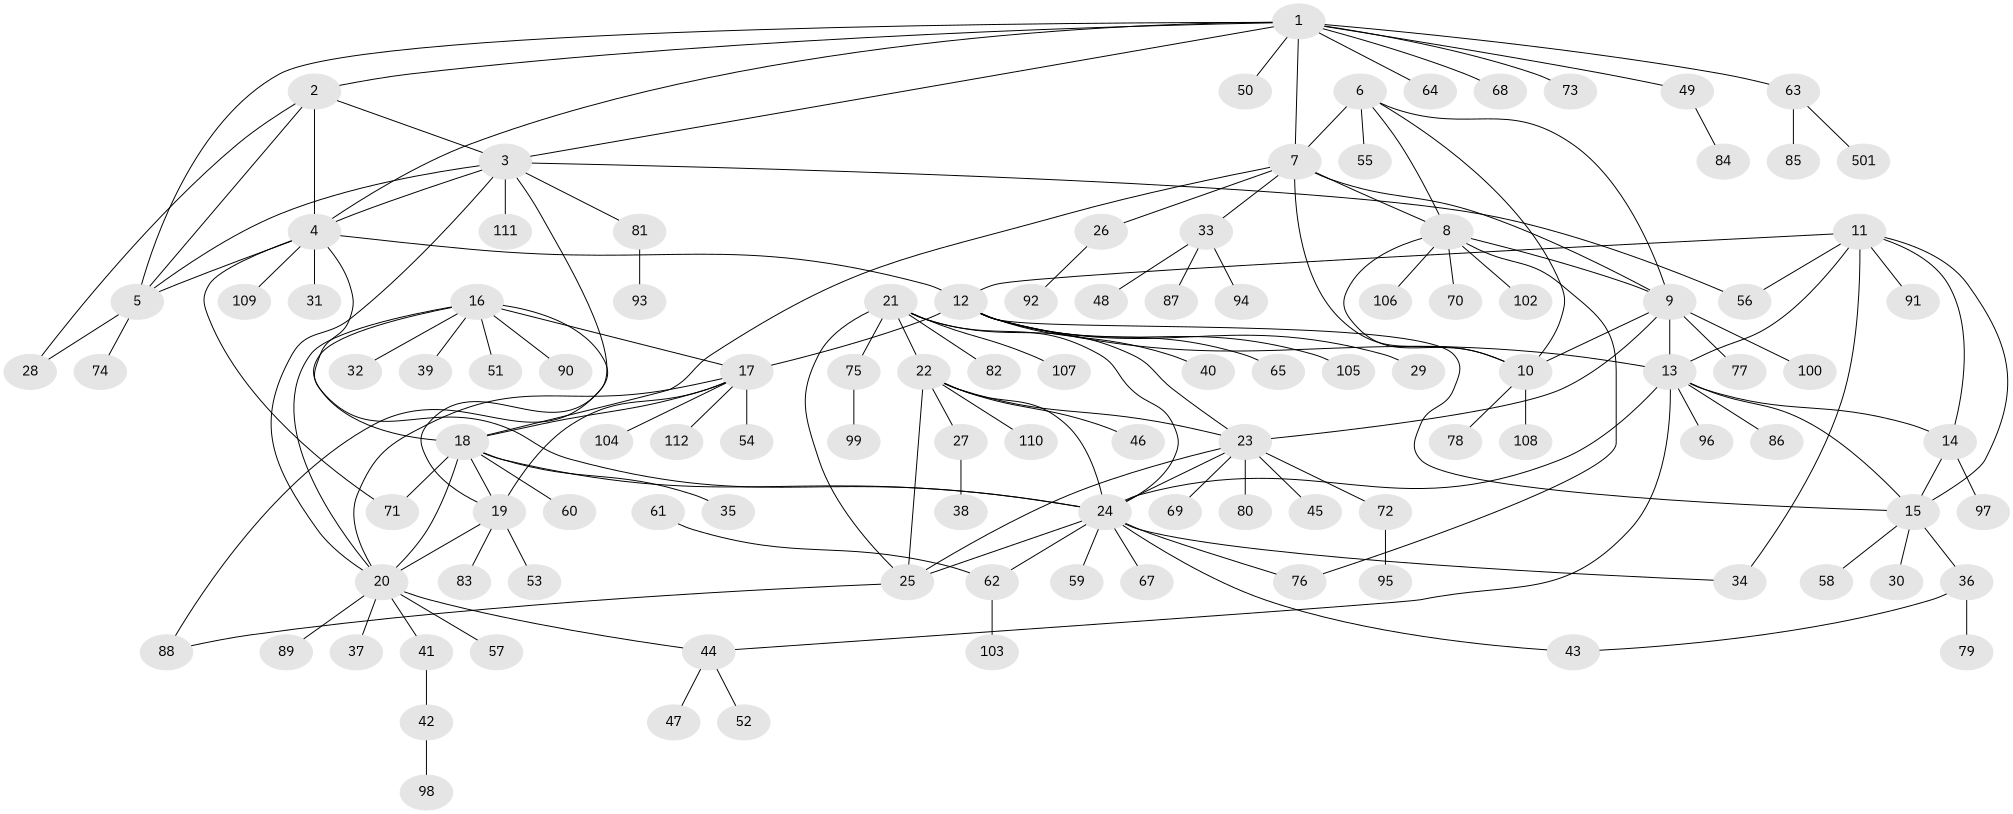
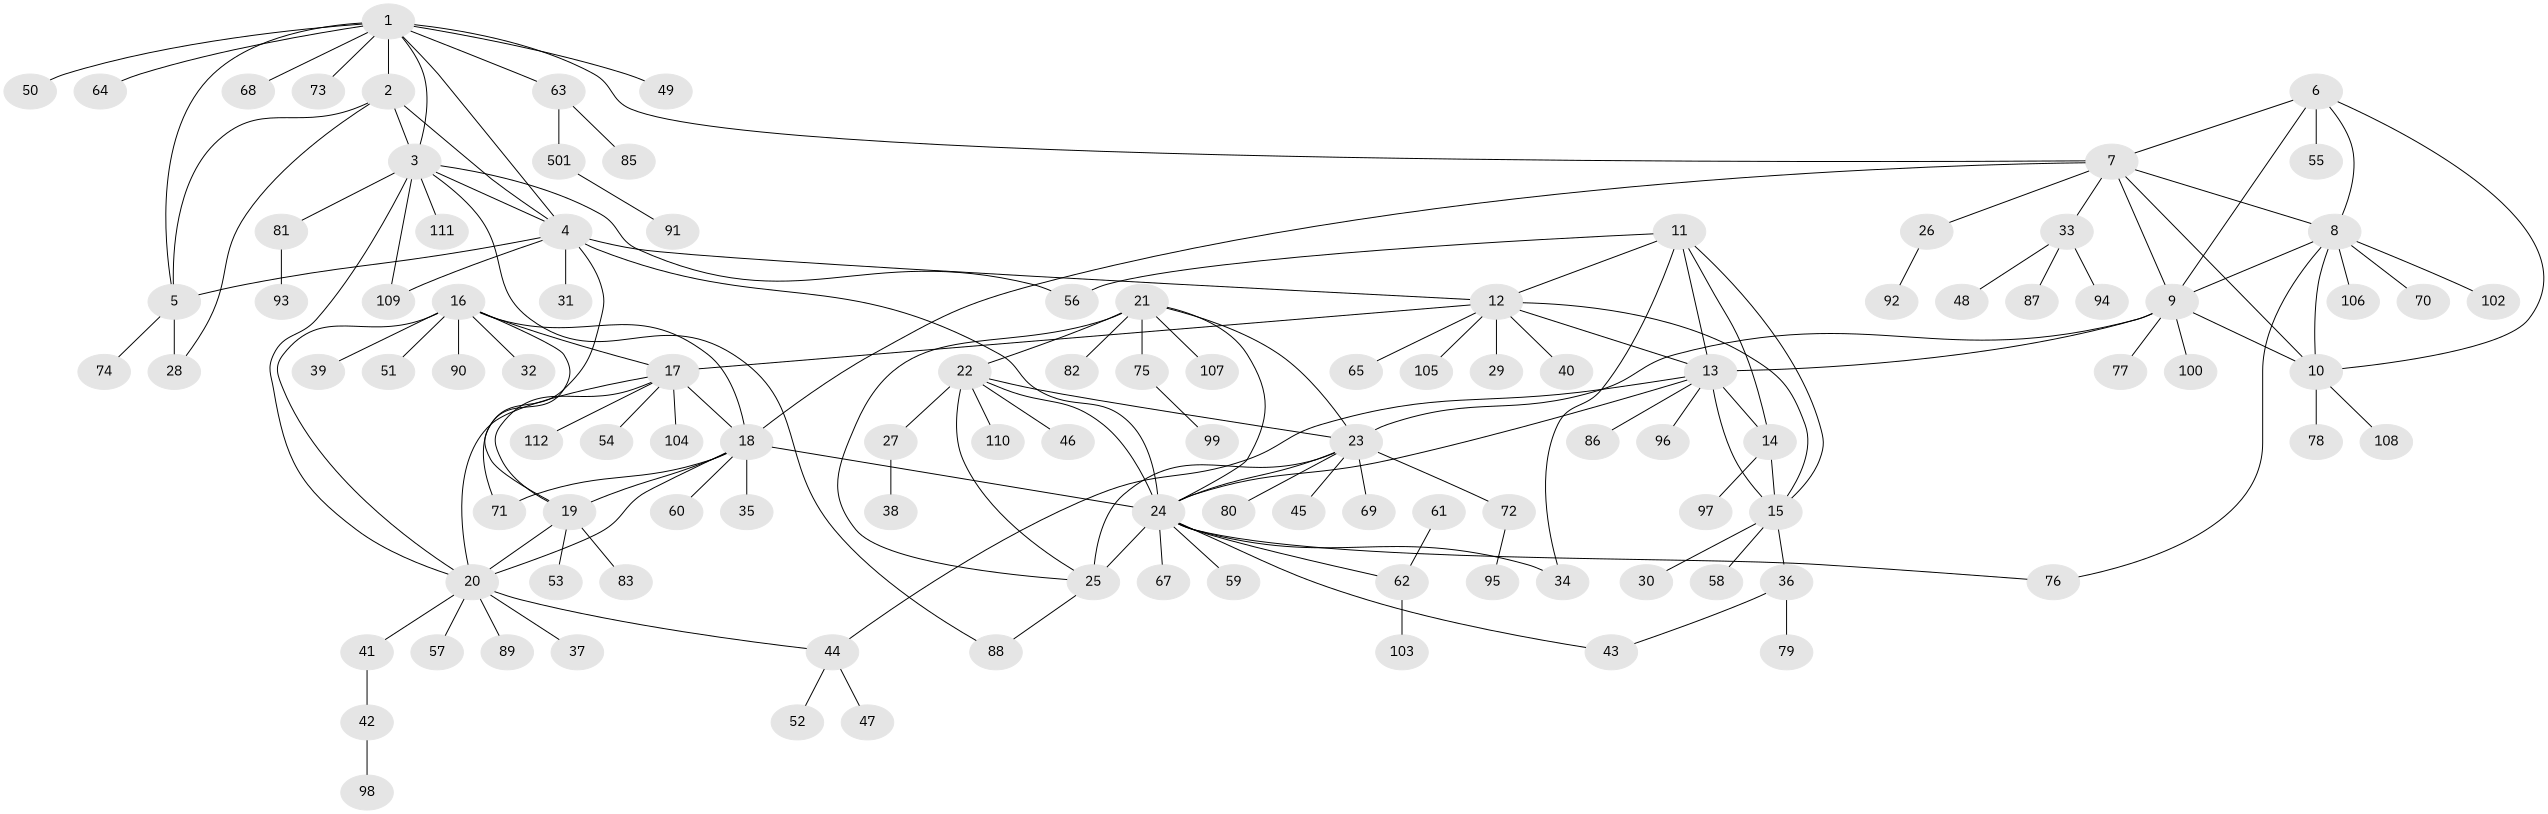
  graph {
    fontname="IBM Plex Sans"
    node [color=gray90 fontname="IBM Plex Sans" style=filled]
    edge [fontname="IBM Plex Sans"]
    1
    2
    3
    4
    5
    7
    49
    50
    63
    64
    68
    73
    28
    20
    56
    81
    88
    111
    12
    24
    31
    71
    109
    74
    8
    9
    10
    18
    26
    33
-   84
    85
    n33 [label=501]
    61
    62
    44
    37
    41
    57
    89
    93
    13
    15
    17
    29
    40
    65
    105
    76
    34
    25
    43
    59
    67
    6
    55
    70
    102
    106
    23
    77
    100
    78
    108
    19
    35
    60
    92
    48
    87
    94
    14
    86
    96
    45
    69
    72
    80
    11
    91
    97
    30
    36
    58
    54
    104
    112
    47
    52
    79
    16
    32
    39
    51
    90
    53
    83
    42
    21
    22
    75
    82
    107
    27
    46
    110
    99
    38
    95
    103
    98
    1 -- 2
    1 -- 3
    1 -- 4
    1 -- 5
    1 -- 7
    1 -- 49
    1 -- 50
    1 -- 63
    1 -- 64
    1 -- 68
    1 -- 73
    2 -- 3
    2 -- 4
    2 -- 5
    2 -- 28
    3 -- 4
-   3 -- 5
+   3 -- 109
    3 -- 20
    3 -- 56
    3 -- 81
    3 -- 88
    3 -- 111
    4 -- 5
    4 -- 12
    4 -- 24
    4 -- 31
    4 -- 71
    4 -- 109
    5 -- 28
    5 -- 74
    7 -- 8
    7 -- 9
    7 -- 10
    7 -- 18
    7 -- 26
    7 -- 33
-   49 -- 84
    63 -- 85
    63 -- n33
    20 -- 44
    20 -- 37
    20 -- 41
    20 -- 57
    20 -- 89
    81 -- 93
    12 -- 13
    12 -- 15
    12 -- 17
    12 -- 29
    12 -- 40
    12 -- 65
    12 -- 105
    24 -- 62
    24 -- 76
    24 -- 34
    24 -- 25
    24 -- 43
    24 -- 59
    24 -- 67
    8 -- 9
    8 -- 10
    8 -- 76
    8 -- 70
    8 -- 102
    8 -- 106
    9 -- 10
    9 -- 13
    9 -- 23
    9 -- 77
    9 -- 100
    10 -- 78
    10 -- 108
    18 -- 20
    18 -- 24
    18 -- 71
    18 -- 19
    18 -- 35
    18 -- 60
    26 -- 92
    33 -- 48
    33 -- 87
    33 -- 94
    61 -- 62
    62 -- 103
    44 -- 47
    44 -- 52
    41 -- 42
    13 -- 24
    13 -- 44
    13 -- 15
    13 -- 14
    13 -- 86
    13 -- 96
    15 -- 30
    15 -- 36
    15 -- 58
    17 -- 20
    17 -- 18
    17 -- 19
    17 -- 54
    17 -- 104
    17 -- 112
    25 -- 88
    6 -- 7
    6 -- 8
    6 -- 9
    6 -- 10
    6 -- 55
    23 -- 24
    23 -- 25
    23 -- 45
    23 -- 69
    23 -- 72
    23 -- 80
    19 -- 20
    19 -- 53
    19 -- 83
    14 -- 15
    14 -- 97
    72 -- 95
    11 -- 56
    11 -- 12
    11 -- 13
    11 -- 15
    11 -- 34
    11 -- 14
-   11 -- 91
+   n33 -- 91
    36 -- 43
    36 -- 79
    16 -- 20
    16 -- 18
    16 -- 17
    16 -- 19
    16 -- 32
    16 -- 39
    16 -- 51
    16 -- 90
    42 -- 98
    21 -- 24
    21 -- 25
    21 -- 23
    21 -- 22
    21 -- 75
    21 -- 82
    21 -- 107
    22 -- 24
    22 -- 25
    22 -- 23
    22 -- 27
    22 -- 46
    22 -- 110
    75 -- 99
    27 -- 38
  }
